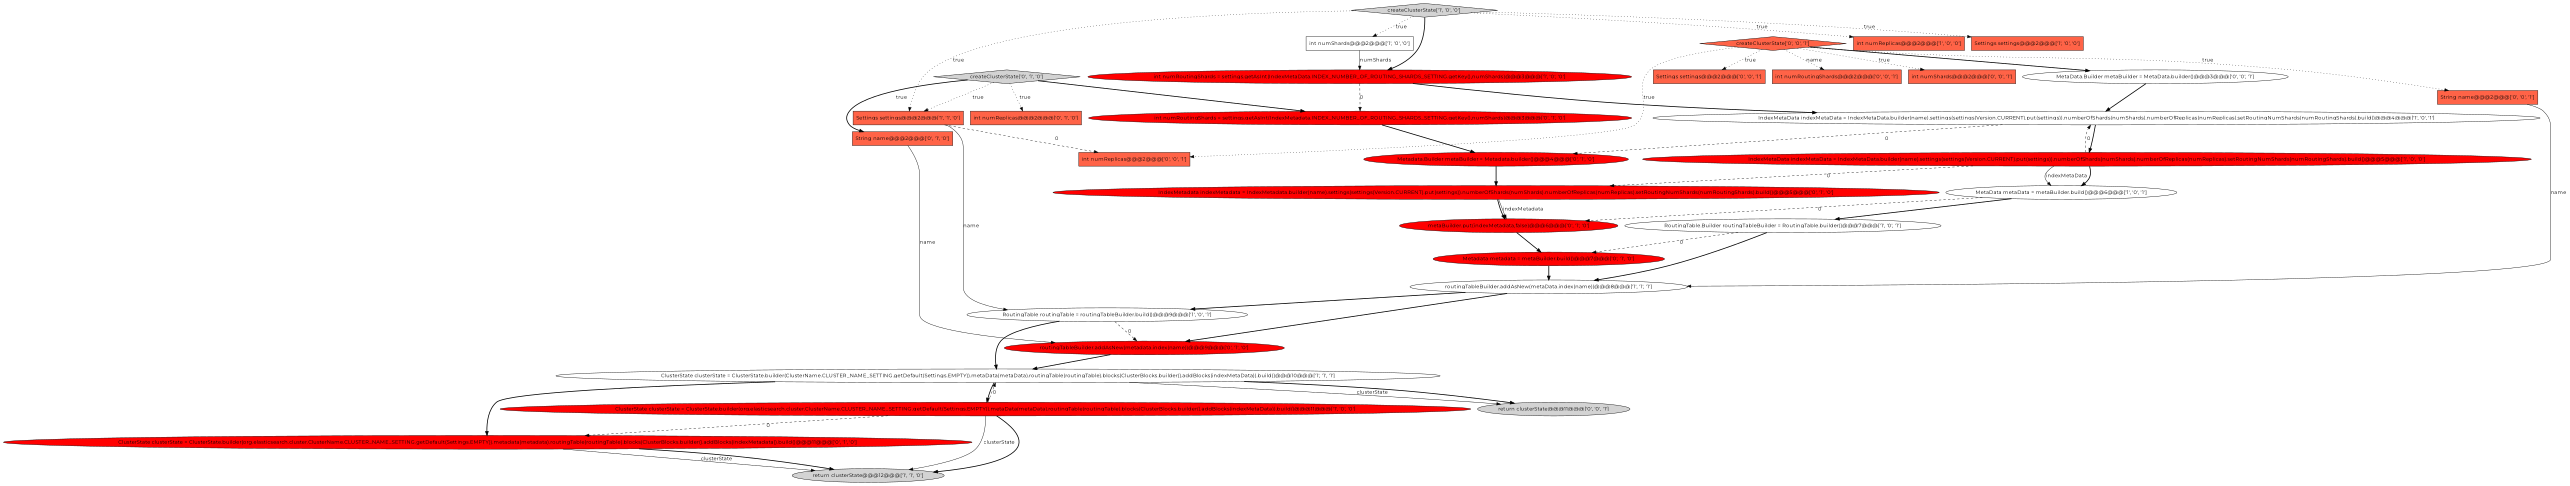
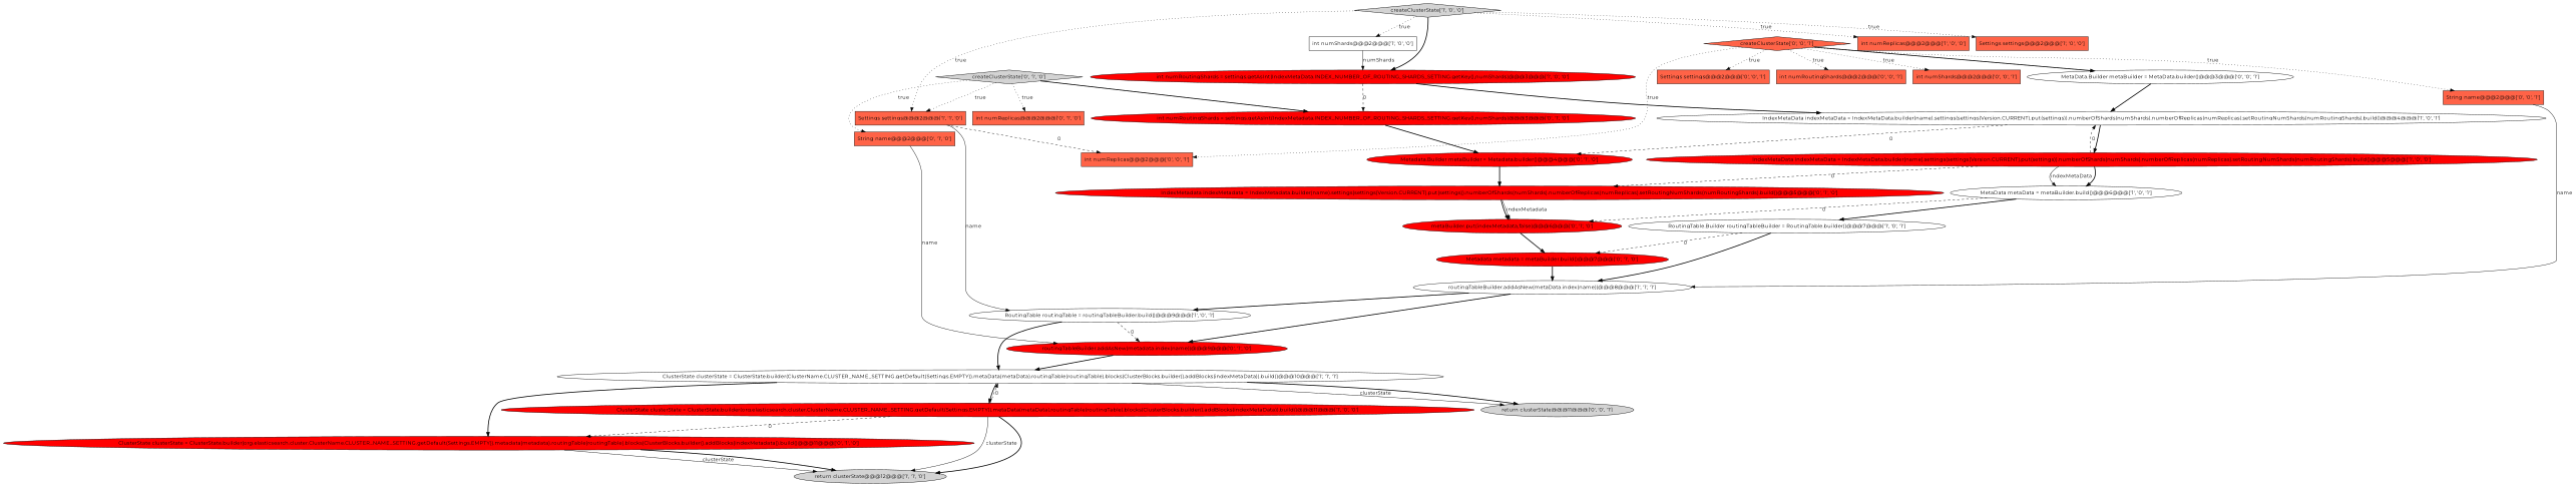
  digraph {
    fontname=Montserrat
    node [fillcolor=tomato fontname=Montserrat shape=ellipse style=filled]
    edge [fontname=Montserrat style=bold]
    n1 [fillcolor=red label="Metadata metadata = metaBuilder.build()@@@7@@@['0', '1', '0']"]
    n2 [fillcolor=white label="routingTableBuilder.addAsNew(metaData.index(name))@@@8@@@['1', '1', '1']"]
    n3 [fillcolor=white label="RoutingTable routingTable = routingTableBuilder.build()@@@9@@@['1', '0', '1']"]
    n4 [fillcolor=red label="routingTableBuilder.addAsNew(metadata.index(name))@@@9@@@['0', '1', '0']"]
    n5 [label="Settings settings@@@2@@@['1', '1', '0']" shape=box]
    n6 [label="int numReplicas@@@2@@@['0', '0', '1']" shape=box]
    n7 [fillcolor=white label="ClusterState clusterState = ClusterState.builder(ClusterName.CLUSTER_NAME_SETTING.getDefault(Settings.EMPTY)).metaData(metaData).routingTable(routingTable).blocks(ClusterBlocks.builder().addBlocks(indexMetaData)).build()@@@10@@@['1', '1', '1']"]
    n8 [fillcolor=red label="IndexMetadata indexMetadata = IndexMetadata.builder(name).settings(settings(Version.CURRENT).put(settings)).numberOfShards(numShards).numberOfReplicas(numReplicas).setRoutingNumShards(numRoutingShards).build()@@@5@@@['0', '1', '0']"]
    n9 [fillcolor=red label="metaBuilder.put(indexMetadata,false)@@@6@@@['0', '1', '0']"]
    n10 [fillcolor=lightgray label="createClusterState['1', '0', '0']" shape=diamond]
    n11 [fillcolor=white label="int numShards@@@2@@@['1', '0', '0']" shape=box]
    n12 [label="int numReplicas@@@2@@@['1', '0', '0']" shape=box]
    n13 [fillcolor=red label="int numRoutingShards = settings.getAsInt(IndexMetaData.INDEX_NUMBER_OF_ROUTING_SHARDS_SETTING.getKey(),numShards)@@@3@@@['1', '0', '0']"]
    n14 [label="Settings settings@@@2@@@['1', '0', '0']" shape=box]
    n15 [fillcolor=red label="int numRoutingShards = settings.getAsInt(IndexMetadata.INDEX_NUMBER_OF_ROUTING_SHARDS_SETTING.getKey(),numShards)@@@3@@@['0', '1', '0']"]
    n16 [fillcolor=white label="IndexMetaData indexMetaData = IndexMetaData.builder(name).settings(settings(Version.CURRENT).put(settings)).numberOfShards(numShards).numberOfReplicas(numReplicas).setRoutingNumShards(numRoutingShards).build()@@@4@@@['1', '0', '1']"]
    n17 [fillcolor=lightgray label="createClusterState['0', '1', '0']" shape=diamond]
    n18 [label="String name@@@2@@@['0', '1', '0']" shape=box]
    n19 [label="int numReplicas@@@2@@@['0', '1', '0']" shape=box]
    n20 [fillcolor=red label="Metadata.Builder metaBuilder = Metadata.builder()@@@4@@@['0', '1', '0']"]
    n21 [fillcolor=red label="ClusterState clusterState = ClusterState.builder(org.elasticsearch.cluster.ClusterName.CLUSTER_NAME_SETTING.getDefault(Settings.EMPTY)).metadata(metadata).routingTable(routingTable).blocks(ClusterBlocks.builder().addBlocks(indexMetadata)).build()@@@11@@@['0', '1', '0']"]
    n22 [fillcolor=red label="ClusterState clusterState = ClusterState.builder(org.elasticsearch.cluster.ClusterName.CLUSTER_NAME_SETTING.getDefault(Settings.EMPTY)).metaData(metaData).routingTable(routingTable).blocks(ClusterBlocks.builder().addBlocks(indexMetaData)).build()@@@11@@@['1', '0', '0']"]
    n23 [fillcolor=lightgray label="return clusterState@@@11@@@['0', '0', '1']"]
    n24 [fillcolor=lightgray label="return clusterState@@@12@@@['1', '1', '0']"]
    n25 [fillcolor=white label="MetaData.Builder metaBuilder = MetaData.builder()@@@3@@@['0', '0', '1']"]
    n26 [fillcolor=red label="IndexMetaData indexMetaData = IndexMetaData.builder(name).settings(settings(Version.CURRENT).put(settings)).numberOfShards(numShards).numberOfReplicas(numReplicas).setRoutingNumShards(numRoutingShards).build()@@@5@@@['1', '0', '0']"]
    n27 [label="int numRoutingShards@@@2@@@['0', '0', '1']" shape=box]
    n28 [fillcolor=white label="RoutingTable.Builder routingTableBuilder = RoutingTable.builder()@@@7@@@['1', '0', '1']"]
    n29 [label="String name@@@2@@@['0', '0', '1']" shape=box]
    n30 [label="int numShards@@@2@@@['0', '0', '1']" shape=box]
    n31 [label="createClusterState['0', '0', '1']" shape=diamond]
    n32 [label="Settings settings@@@2@@@['0', '0', '1']" shape=box]
    n33 [fillcolor=white label="MetaData metaData = metaBuilder.build()@@@6@@@['1', '0', '1']"]
    n1 -> n2
    n2 -> n3
    n2 -> n4
    n3 -> n4 [label=0 style=dashed]
    n3 -> n7
    n4 -> n7
    n5 -> n3 [label=name style=solid]
    n5 -> n6 [label=0 style=dashed]
    n7 -> n21
    n7 -> n22
    n7 -> n23 [label=clusterState style=solid]
    n7 -> n23
    n8 -> n9 [label=indexMetadata style=solid]
    n8 -> n9
    n9 -> n1
    n10 -> n5 [label=true style=dotted]
    n10 -> n11 [label=true style=dotted]
    n10 -> n12 [label=true style=dotted]
    n10 -> n13
    n10 -> n14 [label=true style=dotted]
    n11 -> n13 [label=numShards style=solid]
    n13 -> n15 [label=0 style=dashed]
    n13 -> n16
    n15 -> n20
    n16 -> n20 [label=0 style=dashed]
    n16 -> n26
    n17 -> n5 [label=true style=dotted]
    n17 -> n15
-   n17 -> n18 [label=true]
+   n17 -> n18 [label=true style=dotted]
    n17 -> n19 [label=true style=dotted]
    n18 -> n4 [label=name style=solid]
    n20 -> n8
    n21 -> n24 [label=clusterState style=solid]
    n21 -> n24
    n22 -> n7 [label=0 style=dashed]
    n22 -> n21 [label=0 style=dashed]
    n22 -> n24 [label=clusterState style=solid]
    n22 -> n24
    n25 -> n16
    n26 -> n8 [label=0 style=dashed]
    n26 -> n16 [label=0 style=dashed]
    n26 -> n33
    n26 -> n33 [label=indexMetaData style=solid]
    n28 -> n1 [label=0 style=dashed]
    n28 -> n2
    n29 -> n2 [label=name style=solid]
    n31 -> n6 [label=true style=dotted]
    n31 -> n25
-   n31 -> n27 [label=name style=dotted]
+   n31 -> n27 [label=true style=dotted]
    n31 -> n29 [label=true style=dotted]
    n31 -> n30 [label=true style=dotted]
    n31 -> n32 [label=true style=dotted]
    n33 -> n9 [label=0 style=dashed]
    n33 -> n28
  }
